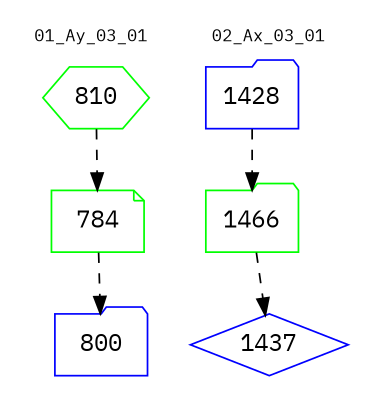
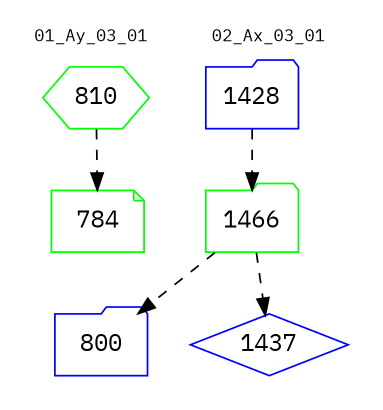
  digraph {
    fontname="IBM Plex Mono"
    node [color=green fontname="IBM Plex Mono" shape=folder]
    edge [color=black fontname="IBM Plex Mono" style=dashed]
    n1 [label=810 shape=hexagon]
    n2 [label=784 shape=note]
    n3 [color=blue label=800]
    n4 [color=blue label=1428]
    n5 [label=1466]
    n6 [color=blue label=1437 shape=diamond]
    subgraph cluster_1 {
      color=white
      fontsize=10
      label="01_Ay_03_01"
      n1
      n2
      n3
    }
    subgraph cluster_2 {
      color=white
      fontsize=10
      label="02_Ax_03_01"
      n4
      n5
      n6
    }
    n1 -> n2
-   n2 -> n3
+   n5 -> n3
    n4 -> n5
    n5 -> n6
  }
